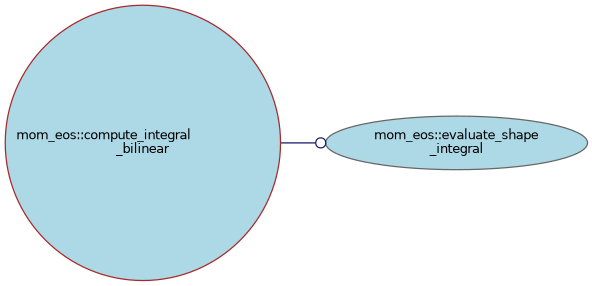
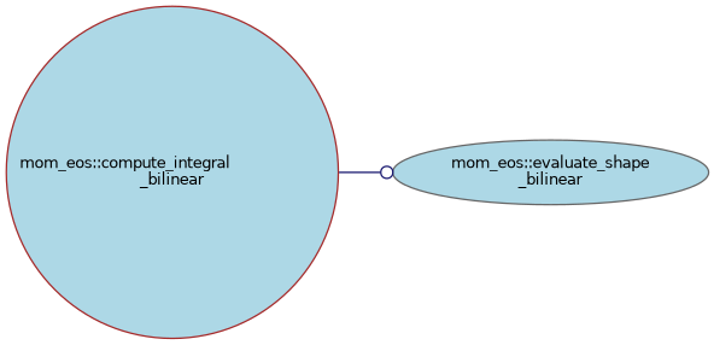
  digraph {
    rankdir=LR
    node [fillcolor=lightblue fontname=Helvetica fontsize=10 style=filled]
    n1 [color=brown fontcolor=black height=0.2 label="mom_eos::compute_integral\l_bilinear" shape=circle width=0.4]
-   n2 [color=gray40 height=0.2 label="mom_eos::evaluate_shape\l_integral" shape=ellipse width=0.4]
+   n2 [color=gray40 height=0.2 label="mom_eos::evaluate_shape\l_bilinear" shape=ellipse width=0.4]
    n1 -> n2 [color=midnightblue fontname=Helvetica fontsize=10 labelfontname=Helvetica labelfontsize=10 style=solid arrowhead=odot]
  }
